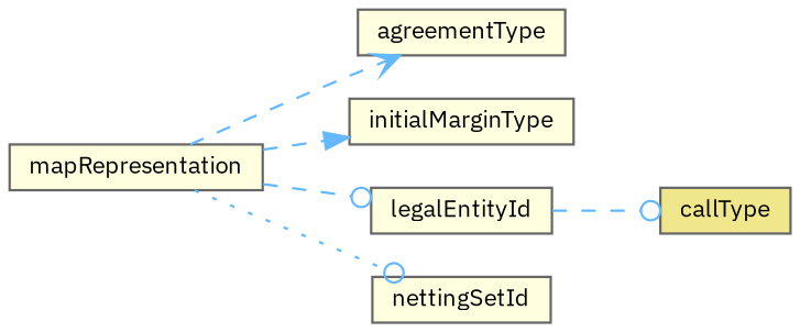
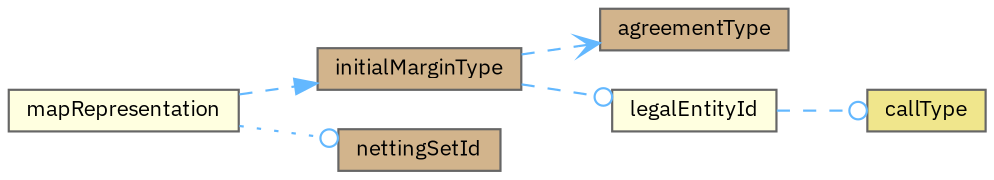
  digraph {
    fontname="IBM Plex Sans"
    rankdir=LR
    node [color=grey40 fillcolor=lightyellow fontname="IBM Plex Sans" fontsize=10 shape=box style=filled]
    edge [arrowhead=odot color=steelblue1 fontname="IBM Plex Sans" fontsize=10 labelfontname=Helvetica labelfontsize=10 style=dashed]
    n1 [color=gray40 fontcolor=black height=0.2 label=mapRepresentation width=0.4]
-   n2 [height=0.2 label=agreementType width=0.4]
-   n3 [height=0.2 label=initialMarginType width=0.4]
+   n2 [fillcolor=tan height=0.2 label=agreementType width=0.4]
+   n3 [fillcolor=tan height=0.2 label=initialMarginType width=0.4]
    n4 [height=0.2 label=legalEntityId width=0.4]
-   n5 [height=0.2 label=nettingSetId width=0.4]
+   n5 [fillcolor=tan height=0.2 label=nettingSetId width=0.4]
    n6 [fillcolor=khaki height=0.2 label=callType width=0.4]
-   n1 -> n2 [arrowhead=vee]
+   n3 -> n2 [arrowhead=vee]
    n1 -> n3 [arrowhead=normal]
-   n1 -> n4
+   n3 -> n4
    n1 -> n5 [style=dotted]
    n4 -> n6
  }
